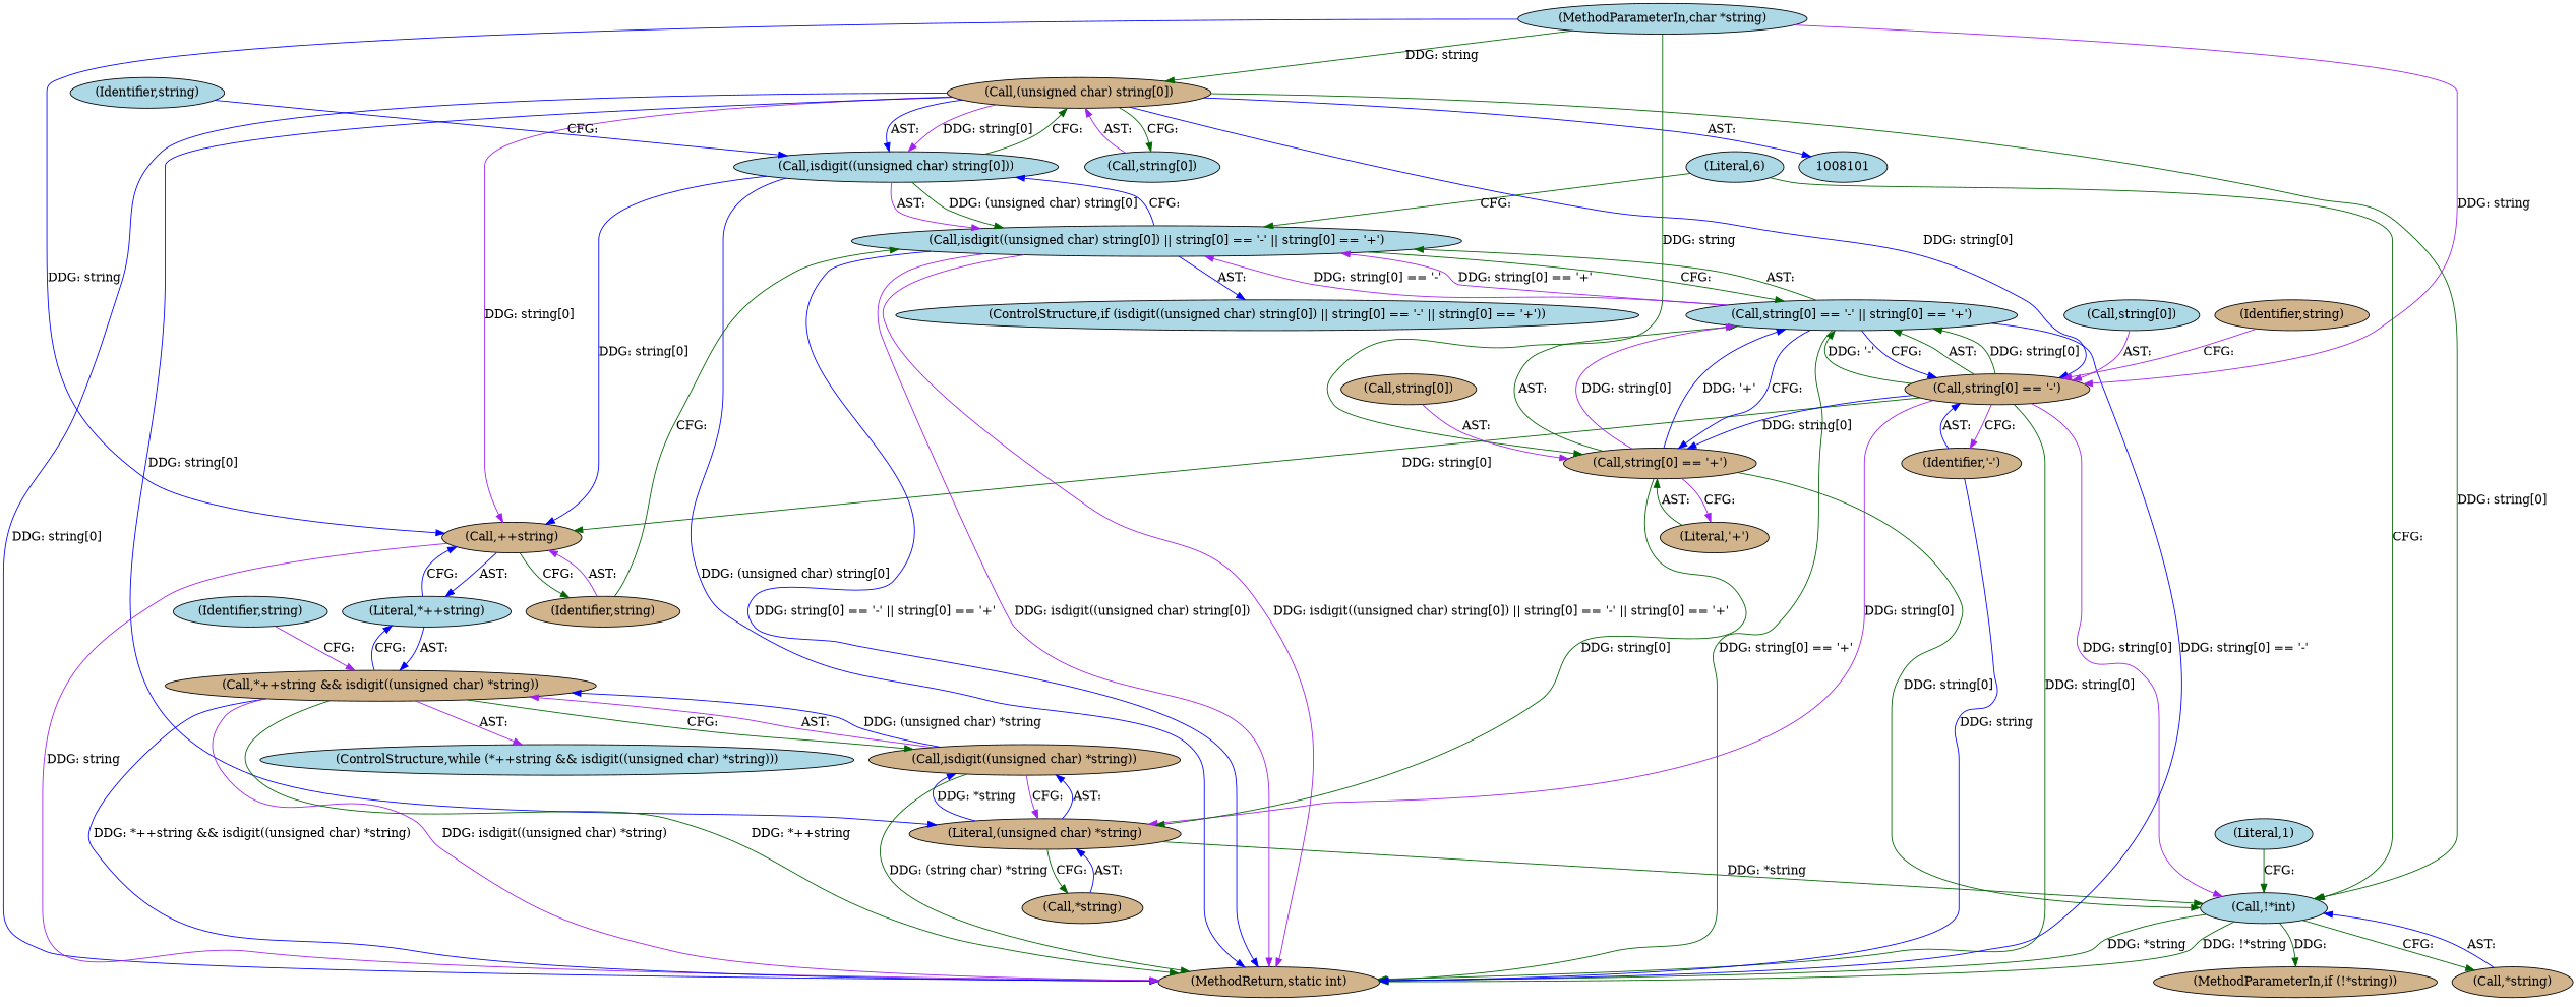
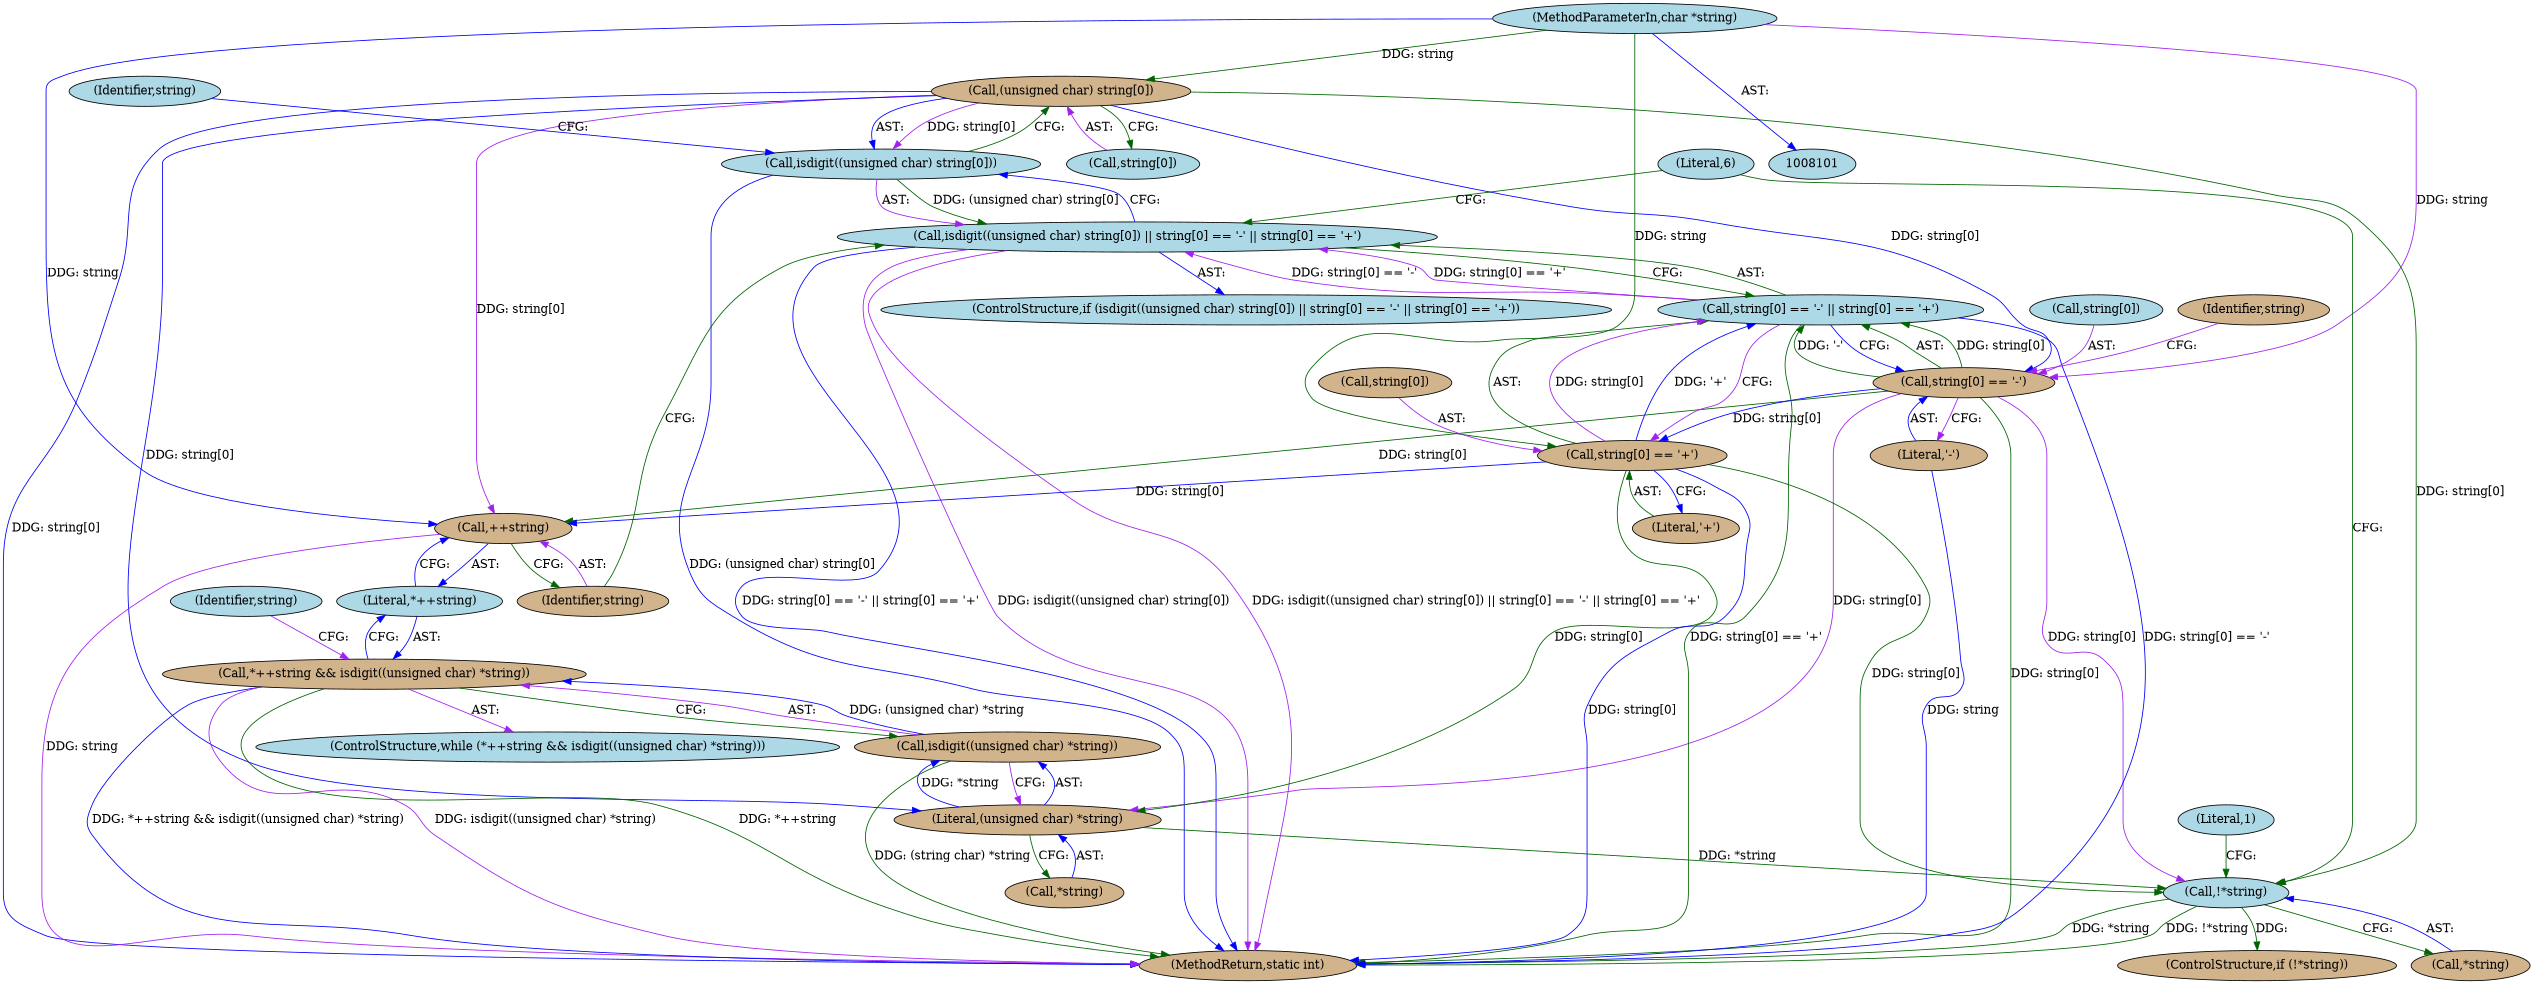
  digraph {
    node [fillcolor=tan style=filled]
    edge [color=darkgreen]
    n1 [label="(Call,(unsigned char) string[0])"]
    n2 [fillcolor=lightblue label="(Call,isdigit((unsigned char) string[0]))"]
    n3 [label="(Call,string[0] == '-')"]
    n4 [label="(Call,++string)"]
    n5 [label="(Literal,(unsigned char) *string)"]
-   n6 [fillcolor=lightblue label="(Call,!*int)"]
+   n6 [fillcolor=lightblue label="(Call,!*string)"]
    n7 [label="(MethodReturn,static int)"]
    n8 [fillcolor=lightblue label="(Call,string[0])"]
    n9 [fillcolor=lightblue label="(Call,isdigit((unsigned char) string[0]) || string[0] == '-' || string[0] == '+')"]
    n10 [label="(Call,string[0] == '+')"]
    n11 [fillcolor=lightblue label="(Call,string[0] == '-' || string[0] == '+')"]
-   n12 [label="(Identifier,'-')"]
+   n12 [label="(Literal,'-')"]
    n13 [label="(Identifier,string)"]
    n14 [fillcolor=lightblue label="(Literal,*++string)"]
    n15 [label="(Call,isdigit((unsigned char) *string))"]
    n16 [label="(Call,*string)"]
-   n17 [label="(MethodParameterIn,if (!*string))"]
+   n17 [label="(ControlStructure,if (!*string))"]
    n18 [label="(Call,*string)"]
    n19 [fillcolor=lightblue label="(MethodParameterIn,char *string)"]
    n20 [fillcolor=lightblue label=1008101]
    n21 [label="(Literal,'+')"]
    n22 [fillcolor=lightblue label="(ControlStructure,if (isdigit((unsigned char) string[0]) || string[0] == '-' || string[0] == '+'))"]
    n23 [label="(Call,*++string && isdigit((unsigned char) *string))"]
    n24 [fillcolor=lightblue label="(ControlStructure,while (*++string && isdigit((unsigned char) *string)))"]
    n25 [fillcolor=lightblue label="(Call,string[0])"]
    n26 [fillcolor=lightblue label="(Identifier,string)"]
    n27 [fillcolor=lightblue label="(Literal,6)"]
    n28 [fillcolor=lightblue label="(Identifier,string)"]
    n29 [label="(Call,string[0])"]
    n30 [label="(Identifier,string)"]
    n31 [fillcolor=lightblue label="(Literal,1)"]
    n1 -> n2 [color=blue label="AST: "]
    n1 -> n2 [color=purple label="DDG: string[0]"]
    n1 -> n3 [color=blue label="DDG: string[0]"]
    n1 -> n4 [color=purple label="DDG: string[0]"]
    n1 -> n5 [color=blue label="DDG: string[0]"]
    n1 -> n6 [label="DDG: string[0]"]
    n1 -> n7 [color=blue label="DDG: string[0]"]
    n1 -> n8 [label="CFG: "]
    n2 -> n1 [label="CFG: "]
    n2 -> n7 [color=blue label="DDG: (unsigned char) string[0]"]
    n2 -> n9 [color=purple label="AST: "]
    n2 -> n9 [label="DDG: (unsigned char) string[0]"]
    n3 -> n4 [label="DDG: string[0]"]
    n3 -> n5 [color=purple label="DDG: string[0]"]
    n3 -> n6 [color=purple label="DDG: string[0]"]
    n3 -> n7 [label="DDG: string[0]"]
    n3 -> n10 [color=blue label="DDG: string[0]"]
    n3 -> n11 [label="AST: "]
    n3 -> n11 [label="DDG: string[0]"]
    n3 -> n11 [label="DDG: '-'"]
    n3 -> n12 [color=purple label="CFG: "]
    n4 -> n7 [color=purple label="DDG: string"]
    n4 -> n13 [label="CFG: "]
    n4 -> n14 [color=blue label="AST: "]
    n5 -> n6 [label="DDG: *string"]
    n5 -> n15 [color=blue label="AST: "]
    n5 -> n15 [color=blue label="DDG: *string"]
    n5 -> n16 [label="CFG: "]
    n6 -> n7 [label="DDG: *string"]
    n6 -> n7 [label="DDG: !*string"]
    n6 -> n17 [label="DDG: "]
    n6 -> n18 [label="CFG: "]
    n8 -> n1 [color=purple label="AST: "]
    n9 -> n2 [color=blue label="CFG: "]
    n9 -> n7 [color=purple label="DDG: isdigit((unsigned char) string[0]) || string[0] == '-' || string[0] == '+'"]
    n9 -> n7 [color=blue label="DDG: string[0] == '-' || string[0] == '+'"]
    n9 -> n7 [color=purple label="DDG: isdigit((unsigned char) string[0])"]
    n9 -> n11 [label="CFG: "]
    n9 -> n22 [color=blue label="AST: "]
-   n2 -> n4 [color=blue label="DDG: string[0]"]
+   n10 -> n4 [color=blue label="DDG: string[0]"]
    n10 -> n5 [label="DDG: string[0]"]
    n10 -> n6 [label="DDG: string[0]"]
+   n10 -> n7 [color=blue label="DDG: string[0]"]
    n10 -> n11 [label="AST: "]
    n10 -> n11 [color=purple label="DDG: string[0]"]
    n10 -> n11 [color=blue label="DDG: '+'"]
-   n10 -> n21 [color=purple label="CFG: "]
+   n10 -> n21 [color=blue label="CFG: "]
    n11 -> n3 [color=blue label="CFG: "]
    n11 -> n7 [label="DDG: string[0] == '+'"]
    n11 -> n7 [color=blue label="DDG: string[0] == '-'"]
    n11 -> n9 [label="AST: "]
    n11 -> n9 [color=purple label="DDG: string[0] == '-'"]
    n11 -> n9 [color=purple label="DDG: string[0] == '+'"]
-   n11 -> n10 [color=blue label="CFG: "]
+   n11 -> n10 [color=purple label="CFG: "]
    n12 -> n3 [color=blue label="AST: "]
    n12 -> n7 [color=blue label="DDG: string"]
    n13 -> n4 [color=purple label="AST: "]
    n13 -> n9 [label="CFG: "]
    n14 -> n4 [color=blue label="CFG: "]
    n14 -> n23 [color=blue label="AST: "]
    n15 -> n5 [color=purple label="CFG: "]
    n15 -> n7 [label="DDG: (string char) *string"]
    n15 -> n23 [color=purple label="AST: "]
    n15 -> n23 [color=blue label="DDG: (unsigned char) *string"]
    n16 -> n5 [color=blue label="AST: "]
    n18 -> n6 [color=blue label="AST: "]
    n19 -> n1 [label="DDG: string"]
    n19 -> n3 [color=purple label="DDG: string"]
    n19 -> n4 [color=blue label="DDG: string"]
    n19 -> n10 [label="DDG: string"]
-   n1 -> n20 [color=blue label="AST: "]
+   n19 -> n20 [color=blue label="AST: "]
    n21 -> n10 [label="AST: "]
    n23 -> n7 [color=blue label="DDG: *++string && isdigit((unsigned char) *string)"]
    n23 -> n7 [color=purple label="DDG: isdigit((unsigned char) *string)"]
    n23 -> n7 [label="DDG: *++string"]
    n23 -> n14 [color=blue label="CFG: "]
    n23 -> n15 [label="CFG: "]
    n23 -> n24 [color=purple label="AST: "]
    n25 -> n3 [color=purple label="AST: "]
    n26 -> n23 [color=purple label="CFG: "]
    n27 -> n6 [label="CFG: "]
    n27 -> n9 [label="CFG: "]
    n28 -> n2 [color=blue label="CFG: "]
    n29 -> n10 [color=purple label="AST: "]
    n30 -> n3 [color=purple label="CFG: "]
    n31 -> n6 [label="CFG: "]
  }
